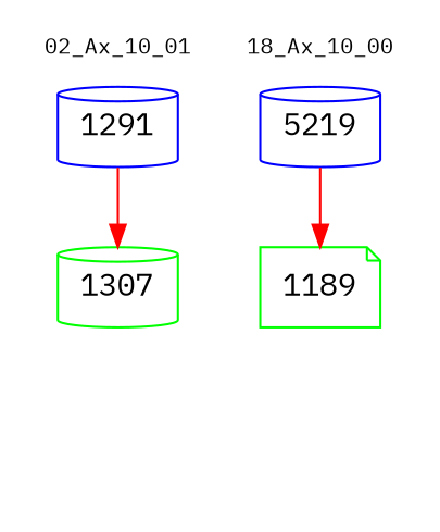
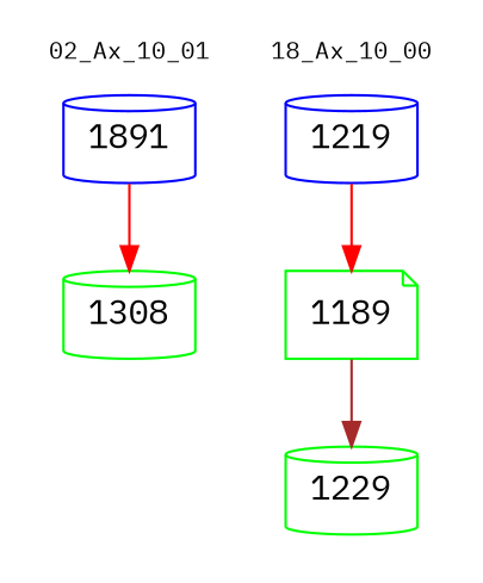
  digraph {
    fontname="IBM Plex Mono"
    node [color=green fontname="IBM Plex Mono" shape=cylinder]
    edge [color=red fontname="IBM Plex Mono"]
-   n1 [color=blue label=1291]
-   n2 [label=1307]
-   n3 [color=blue label=5219]
+   n1 [color=blue label=1891]
+   n2 [label=1308]
+   n3 [color=blue label=1219]
    n4 [label=1189 shape=note]
+   n5 [label=1229]
    subgraph cluster_1 {
      color=white
      fontsize=10
      label="02_Ax_10_01"
      n1
      n2
    }
    subgraph cluster_2 {
      color=white
      fontsize=10
      label="18_Ax_10_00"
      n3
      n4
+     n5
    }
    n1 -> n2
    n3 -> n4
+   n4 -> n5 [color=brown]
  }
